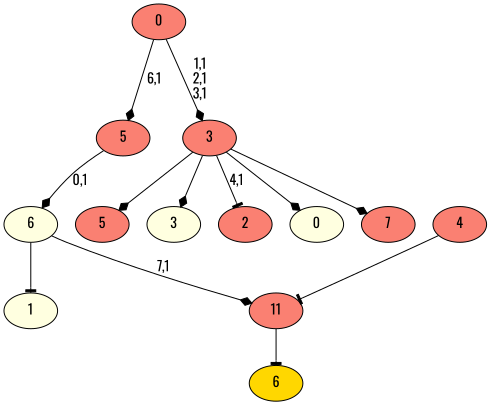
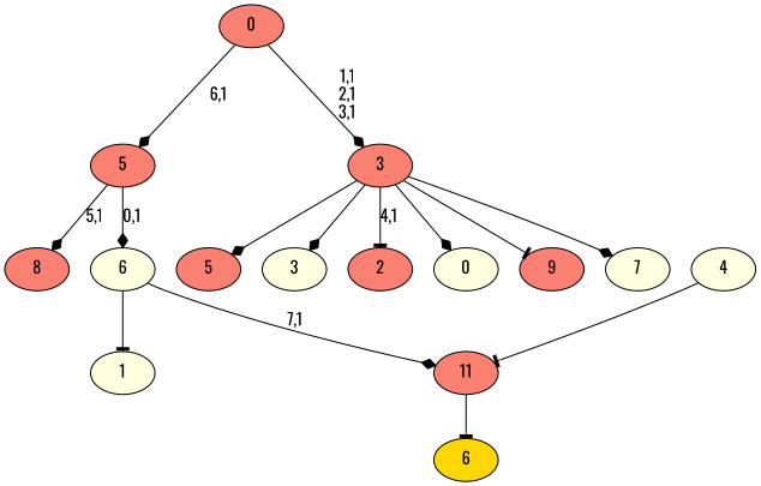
  digraph {
    fontname=Oswald
    node [fillcolor=salmon fontname=Oswald style=filled]
    edge [arrowhead=diamond fontname=Oswald]
-   n3 [label=7]
+   n1 [label=9]
+   n2 [label=8]
+   n3 [fillcolor=lightyellow label=7]
    n4 [fillcolor=gold label=6]
    n5 [label=5]
-   n6 [label=4]
+   n6 [fillcolor=lightyellow label=4]
    11
    n8 [fillcolor=lightyellow label=3]
    n9 [label=2]
    n10 [fillcolor=lightyellow label=1]
    6 [fillcolor=lightyellow]
    5
    n13 [fillcolor=lightyellow label=0]
    3
    0
    n6 -> 11 [arrowhead=tee]
    11 -> n4 [arrowhead=tee]
    6 -> 11 [label="7,1"]
    6 -> n10 [arrowhead=tee]
+   5 -> n2 [label="5,1"]
    5 -> 6 [label="0,1"]
+   3 -> n1 [arrowhead=tee]
    3 -> n3
    3 -> n5
    3 -> n8
    3 -> n9 [arrowhead=tee label="4,1"]
    3 -> n13
    0 -> 5 [label="6,1"]
    0 -> 3 [label="1,1\n2,1\n3,1"]
  }
